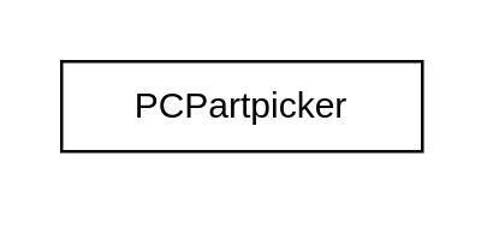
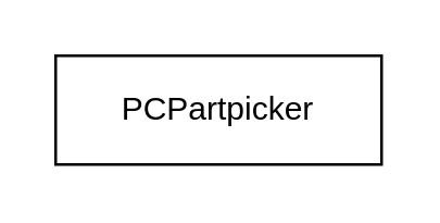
  <mxCell id="0" />
  <mxCell id="1" parent="0" />
- <mxCell id="2" value="PCPartpicker" style="rounded=0;whiteSpace=wrap;html=1;" vertex="1" parent="1"><mxGeometry x="20" y="20" width="120" height="30" as="geometry" /></mxCell>
+ <mxCell id="2" value="PCPartpicker" style="rounded=0;whiteSpace=wrap;html=1;" vertex="1" parent="1"><mxGeometry x="20" y="20" width="120" height="40" as="geometry" /></mxCell>
